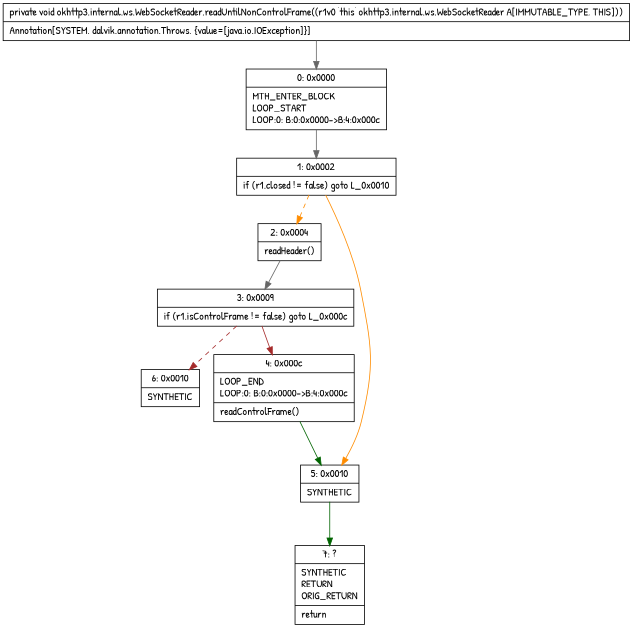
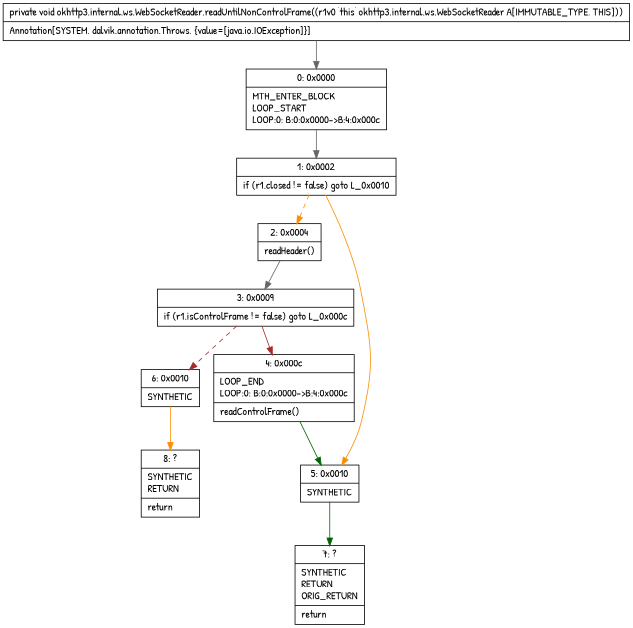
  digraph {
    fontname="Patrick Hand"
    node [fontname="Patrick Hand" shape=record]
    edge [color=gray40 fontname="Patrick Hand"]
    n1 [label="{0\:\ 0x0000|MTH_ENTER_BLOCK\lLOOP_START\lLOOP:0: B:0:0x0000\-\>B:4:0x000c\l}"]
    n2 [label="{1\:\ 0x0002|if (r1.closed != false) goto L_0x0010\l}"]
    n3 [label="{2\:\ 0x0004|readHeader()\l}"]
    n4 [label="{5\:\ 0x0010|SYNTHETIC\l}"]
    n5 [label="{3\:\ 0x0009|if (r1.isControlFrame != false) goto L_0x000c\l}"]
    n6 [label="{7\:\ ?|SYNTHETIC\lRETURN\lORIG_RETURN\l|return\l}"]
    n7 [label="{4\:\ 0x000c|LOOP_END\lLOOP:0: B:0:0x0000\-\>B:4:0x000c\l|readControlFrame()\l}"]
    n8 [label="{6\:\ 0x0010|SYNTHETIC\l}"]
+   n9 [label="{8\:\ ?|SYNTHETIC\lRETURN\l|return\l}"]
    n10 [label="{private void okhttp3.internal.ws.WebSocketReader.readUntilNonControlFrame((r1v0 'this' okhttp3.internal.ws.WebSocketReader A[IMMUTABLE_TYPE, THIS]))  | Annotation[SYSTEM, dalvik.annotation.Throws, \{value=[java.io.IOException]\}]\l}"]
    n1 -> n2
    n2 -> n3 [color=darkorange style=dashed]
    n2 -> n4 [color=darkorange]
    n3 -> n5
    n4 -> n6 [color=darkgreen]
    n5 -> n7 [color=brown]
    n5 -> n8 [color=brown style=dashed]
    n7 -> n4 [color=darkgreen]
+   n8 -> n9 [color=darkorange]
    n10 -> n1
  }
